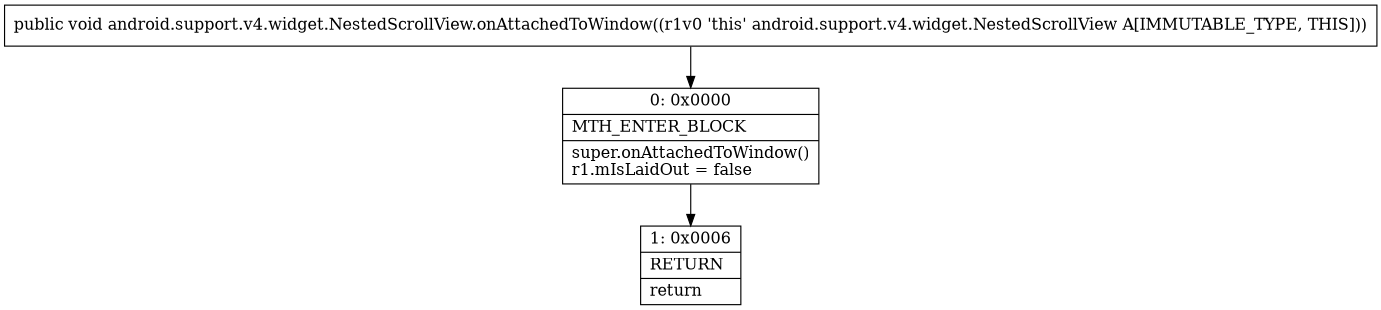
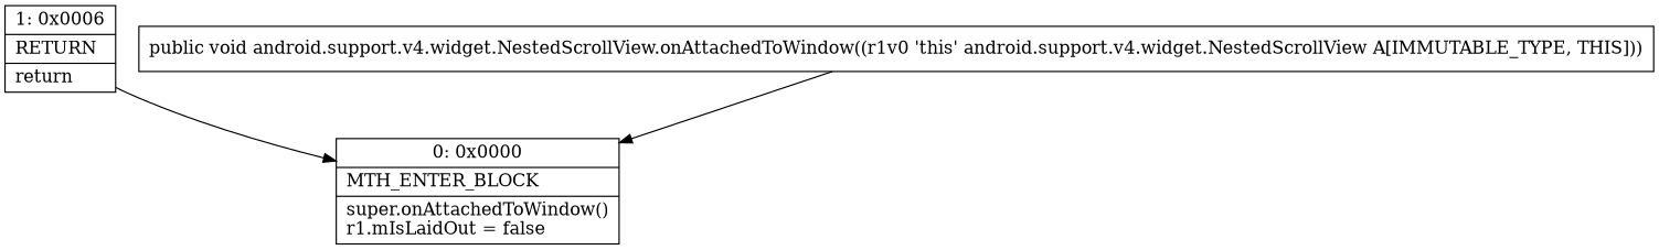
  digraph {
    node [shape=record]
    n1 [label="{0\:\ 0x0000|MTH_ENTER_BLOCK\l|super.onAttachedToWindow()\lr1.mIsLaidOut = false\l}"]
    n2 [label="{1\:\ 0x0006|RETURN\l|return\l}"]
    n3 [label="{public void android.support.v4.widget.NestedScrollView.onAttachedToWindow((r1v0 'this' android.support.v4.widget.NestedScrollView A[IMMUTABLE_TYPE, THIS])) }"]
-   n1 -> n2
+   n2 -> n1
    n3 -> n1
  }
